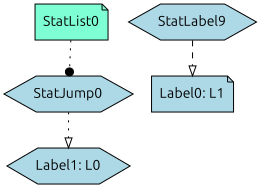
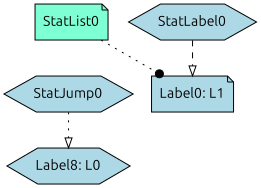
  digraph {
    fontname=Ubuntu
    ordering=out
    node [fillcolor=lightblue fontname=Ubuntu shape=hexagon style=filled]
    edge [arrowhead=onormal fontname=Ubuntu style=dotted]
    StatJump0
-   "Label1: L0"
+   "Label1: L0" [label="Label8: L0"]
    StatList0 [fillcolor=aquamarine shape=note]
    "Label0: L1" [shape=note]
-   StatLabel0 [label=StatLabel9]
+   StatLabel0
    StatJump0 -> "Label1: L0"
-   StatList0 -> StatJump0 [arrowhead=dot]
+   StatList0 -> "Label0: L1" [arrowhead=dot]
    StatLabel0 -> "Label0: L1" [style=dashed]
  }
